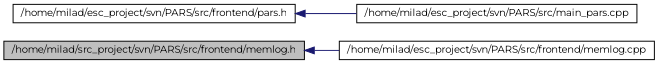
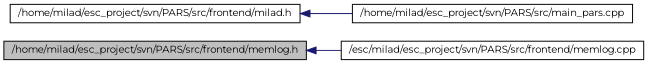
  digraph {
    fontname=Montserrat
    rankdir=LR
    node [color=black fillcolor=white fontname=Montserrat fontsize=10 shape=record style=filled]
    edge [color=midnightblue dir=back fontname=Montserrat fontsize=10 labelfontname=Helvetica labelfontsize=10 style=solid]
-   n1 [fillcolor=grey75 fontcolor=black height=0.2 label="/home/milad/src_project/svn/PARS/src/frontend/memlog.h" width=0.4]
-   n2 [height=0.2 label="/home/milad/esc_project/svn/PARS/src/frontend/memlog.cpp" width=0.4]
-   n3 [height=0.2 label="/home/milad/esc_project/svn/PARS/src/frontend/pars.h" width=0.4]
+   n1 [fillcolor=grey75 fontcolor=black height=0.2 label="/home/milad/esc_project/svn/PARS/src/frontend/memlog.h" width=0.4]
+   n2 [height=0.2 label="/esc/milad/esc_project/svn/PARS/src/frontend/memlog.cpp" width=0.4]
+   n3 [height=0.2 label="/home/milad/esc_project/svn/PARS/src/frontend/milad.h" width=0.4]
    n4 [height=0.2 label="/home/milad/esc_project/svn/PARS/src/main_pars.cpp" width=0.4]
    n1 -> n2
    n3 -> n4
  }
